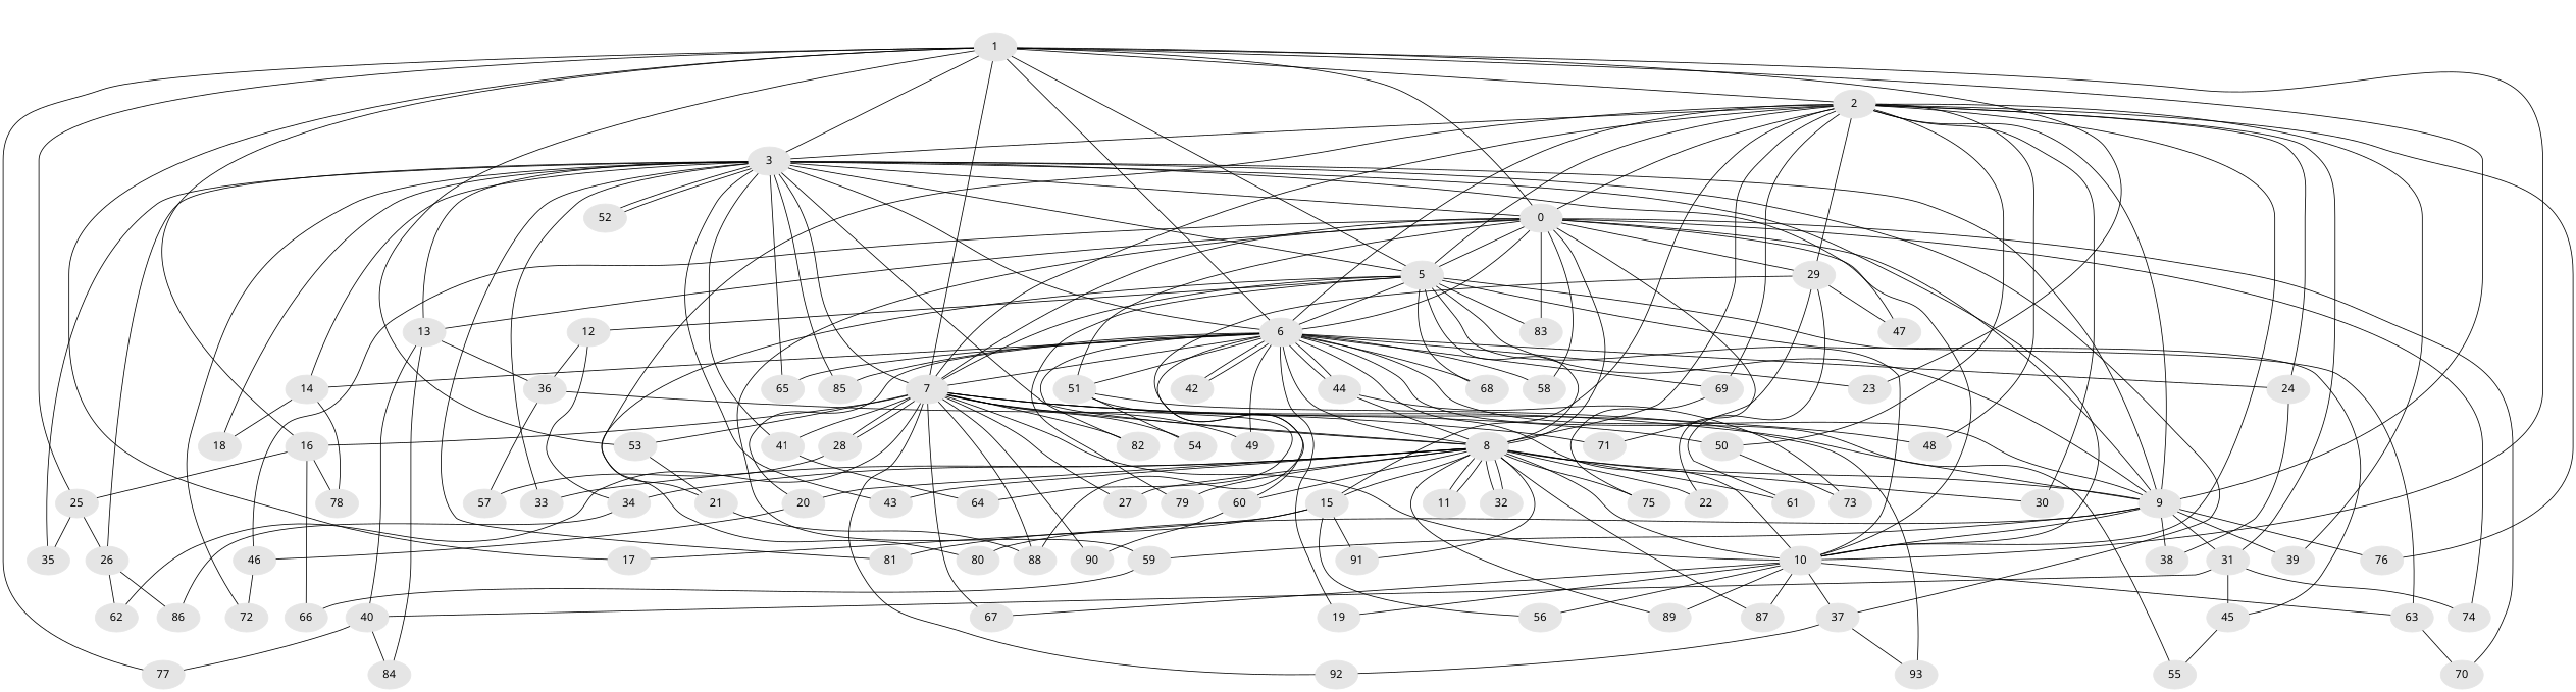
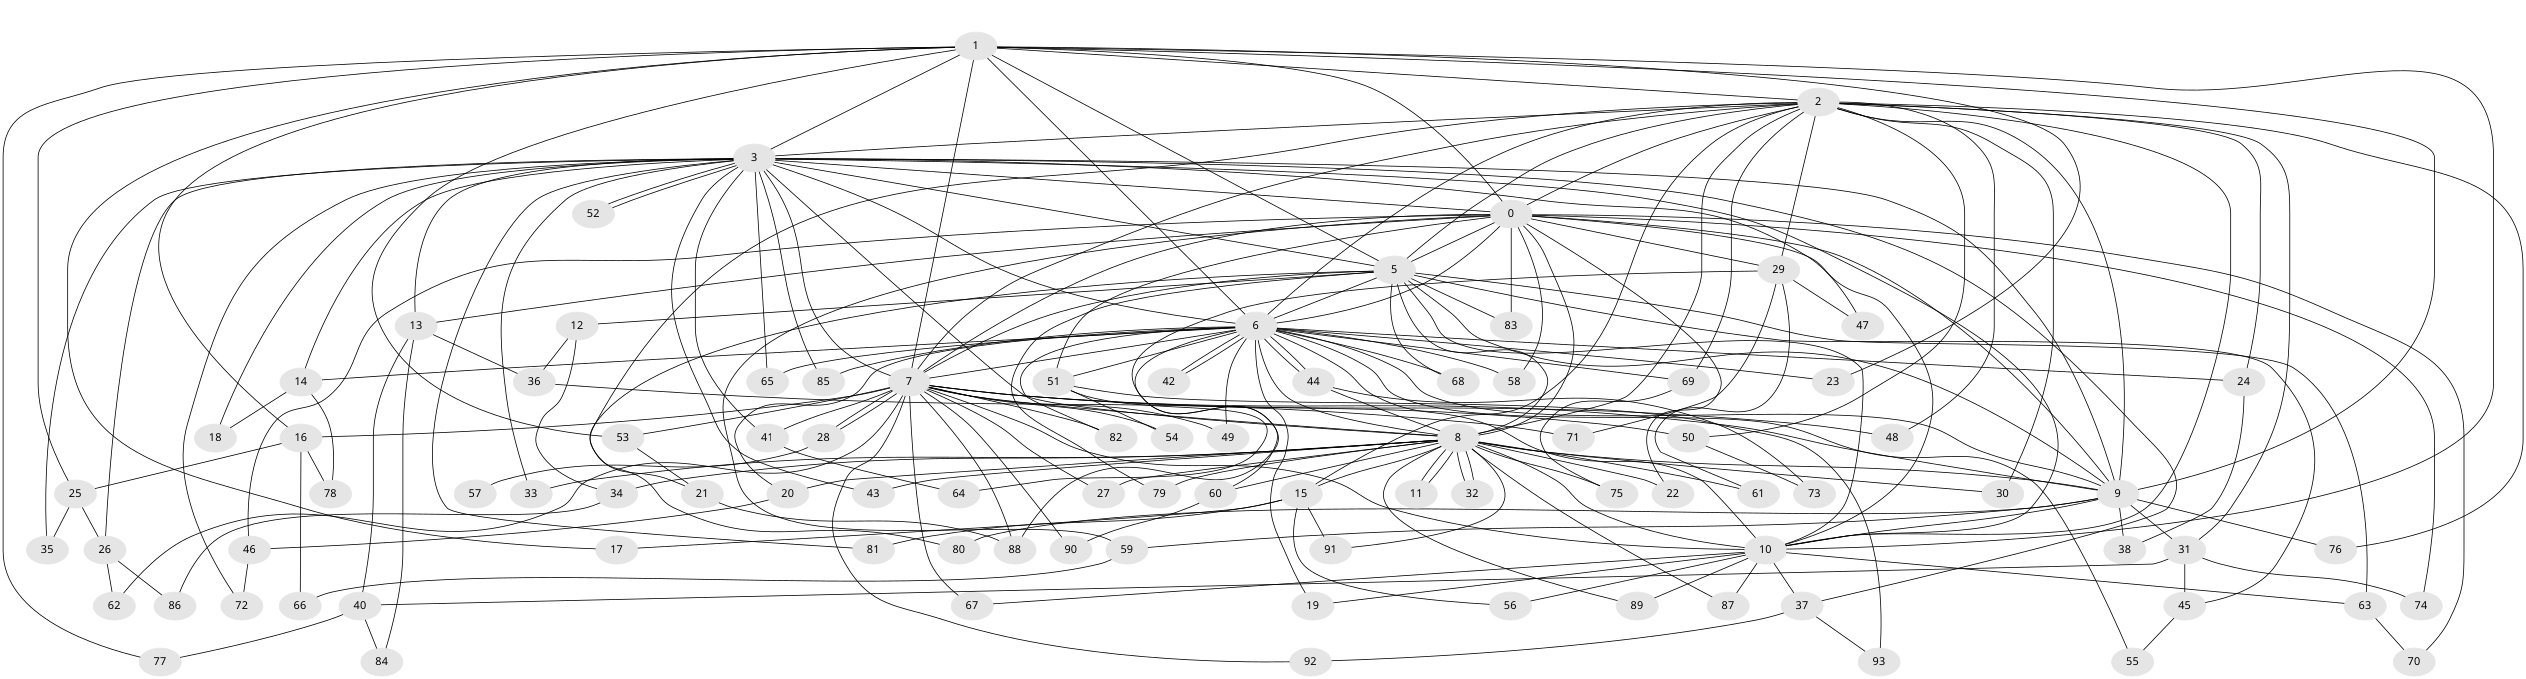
  graph {
    fontname="Noto Sans"
    node [color=gray90 fontname="Noto Sans" style=filled]
    edge [fontname="Noto Sans"]
    1
    2
    3
    n4 [label=0]
    5
    6
    7
    9
    10
    16
    17
    23
    25
    53
    77
    8
    15
    21
    24
    29
    30
    31
-   39
    48
    50
    69
    76
    13
    14
    18
    26
    33
    35
    37
    41
    43
    47
    52
    65
    72
    81
    85
    22
    46
    51
    58
    59
    70
    74
    83
    12
    45
    63
    68
    79
    80
    19
    20
    42
    44
    49
    55
    82
    88
    27
    28
    54
    62
    67
    90
    92
    11
    32
    34
    60
    61
    75
    87
    89
    91
    38
    56
    78
    66
    71
    40
    73
    36
    84
    86
    93
    64
    57
    1 -- 2
    1 -- 3
    1 -- n4
    1 -- 5
    1 -- 6
    1 -- 7
    1 -- 9
    1 -- 10
    1 -- 16
    1 -- 17
    1 -- 23
    1 -- 25
    1 -- 53
    1 -- 77
    2 -- 3
    2 -- n4
    2 -- 5
    2 -- 6
    2 -- 7
    2 -- 9
    2 -- 10
    2 -- 8
    2 -- 15
    2 -- 21
    2 -- 24
    2 -- 29
    2 -- 30
    2 -- 31
-   2 -- 39
    2 -- 48
    2 -- 50
    2 -- 69
    2 -- 76
    3 -- n4
    3 -- 5
    3 -- 6
    3 -- 7
    3 -- 9
    3 -- 10
    3 -- 8
    3 -- 13
    3 -- 14
    3 -- 18
    3 -- 26
    3 -- 33
    3 -- 35
    3 -- 37
    3 -- 41
    3 -- 43
    3 -- 47
    3 -- 52
    3 -- 52
    3 -- 65
    3 -- 72
    3 -- 81
    3 -- 85
    n4 -- 5
    n4 -- 6
    n4 -- 7
    n4 -- 9
    n4 -- 10
    n4 -- 8
    n4 -- 29
    n4 -- 13
    n4 -- 22
    n4 -- 46
    n4 -- 51
    n4 -- 58
    n4 -- 59
    n4 -- 70
    n4 -- 74
    n4 -- 83
    5 -- 6
    5 -- 7
    5 -- 9
    5 -- 10
    5 -- 8
    5 -- 83
    5 -- 12
    5 -- 45
    5 -- 63
    5 -- 68
    5 -- 79
    5 -- 80
    6 -- 7
    6 -- 9
    6 -- 10
    6 -- 23
    6 -- 8
    6 -- 24
    6 -- 69
    6 -- 14
    6 -- 65
    6 -- 85
    6 -- 51
    6 -- 58
    6 -- 68
    6 -- 19
    6 -- 20
    6 -- 42
    6 -- 42
    6 -- 44
    6 -- 44
    6 -- 49
    6 -- 55
    6 -- 82
    6 -- 88
    7 -- 9
    7 -- 10
    7 -- 16
    7 -- 53
    7 -- 8
    7 -- 48
    7 -- 50
    7 -- 41
    7 -- 49
    7 -- 82
    7 -- 88
    7 -- 27
    7 -- 28
    7 -- 28
    7 -- 54
    7 -- 62
    7 -- 67
    7 -- 90
    7 -- 92
    9 -- 10
    9 -- 31
-   9 -- 39
    9 -- 76
    9 -- 59
    9 -- 80
    9 -- 38
    10 -- 37
    10 -- 63
    10 -- 19
    10 -- 67
    10 -- 87
    10 -- 89
    10 -- 56
    16 -- 25
    16 -- 78
    16 -- 66
    25 -- 26
    25 -- 35
    53 -- 21
    8 -- 9
    8 -- 10
    8 -- 15
    8 -- 30
    8 -- 33
    8 -- 43
    8 -- 22
    8 -- 79
    8 -- 20
    8 -- 27
    8 -- 11
    8 -- 11
    8 -- 32
    8 -- 32
    8 -- 34
    8 -- 60
    8 -- 61
    8 -- 75
    8 -- 87
    8 -- 89
    8 -- 91
    15 -- 17
    15 -- 81
    15 -- 91
    15 -- 56
    21 -- 88
    24 -- 38
    29 -- 47
    29 -- 60
    29 -- 61
    29 -- 71
    31 -- 74
    31 -- 45
    31 -- 40
    50 -- 73
    69 -- 75
    13 -- 40
    13 -- 36
    13 -- 84
    14 -- 18
    14 -- 78
    26 -- 62
    26 -- 86
    37 -- 92
    37 -- 93
    41 -- 64
    46 -- 72
    51 -- 54
    51 -- 93
    51 -- 64
    59 -- 66
    12 -- 34
    12 -- 36
    45 -- 55
    63 -- 70
    20 -- 46
    44 -- 8
    44 -- 73
    28 -- 57
    34 -- 86
    60 -- 90
    40 -- 77
    40 -- 84
    36 -- 71
-   36 -- 57
  }
